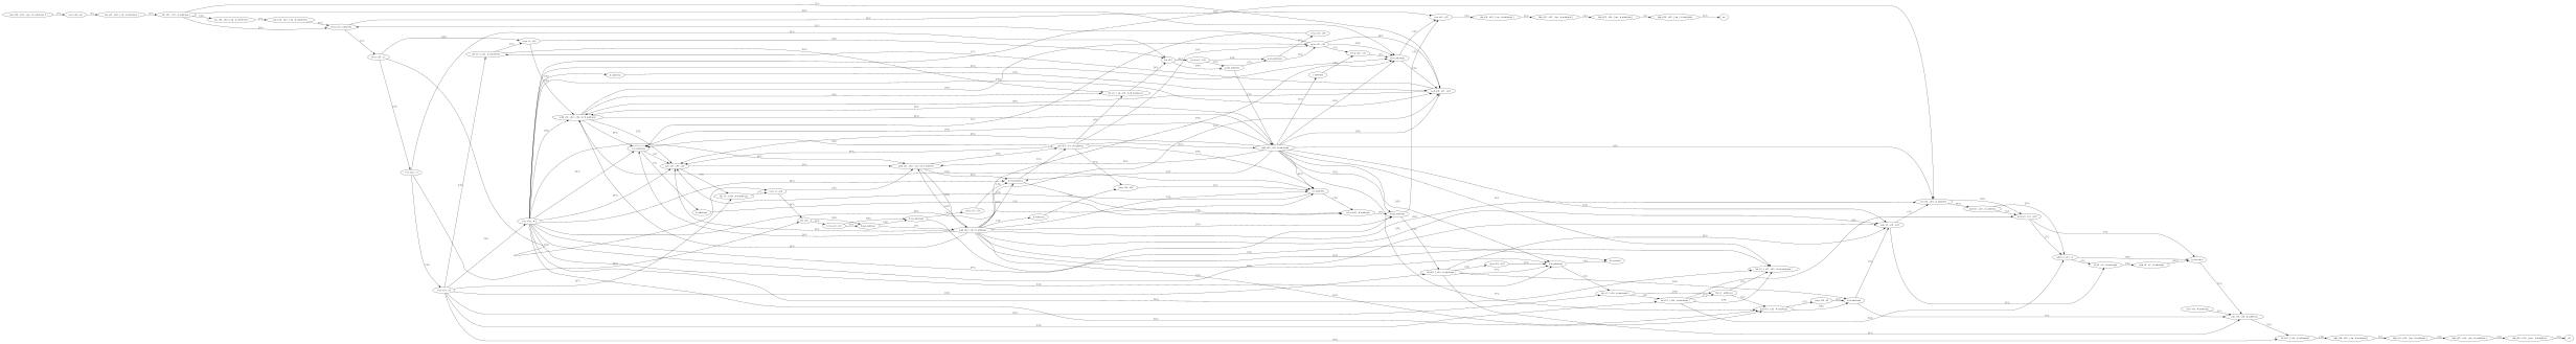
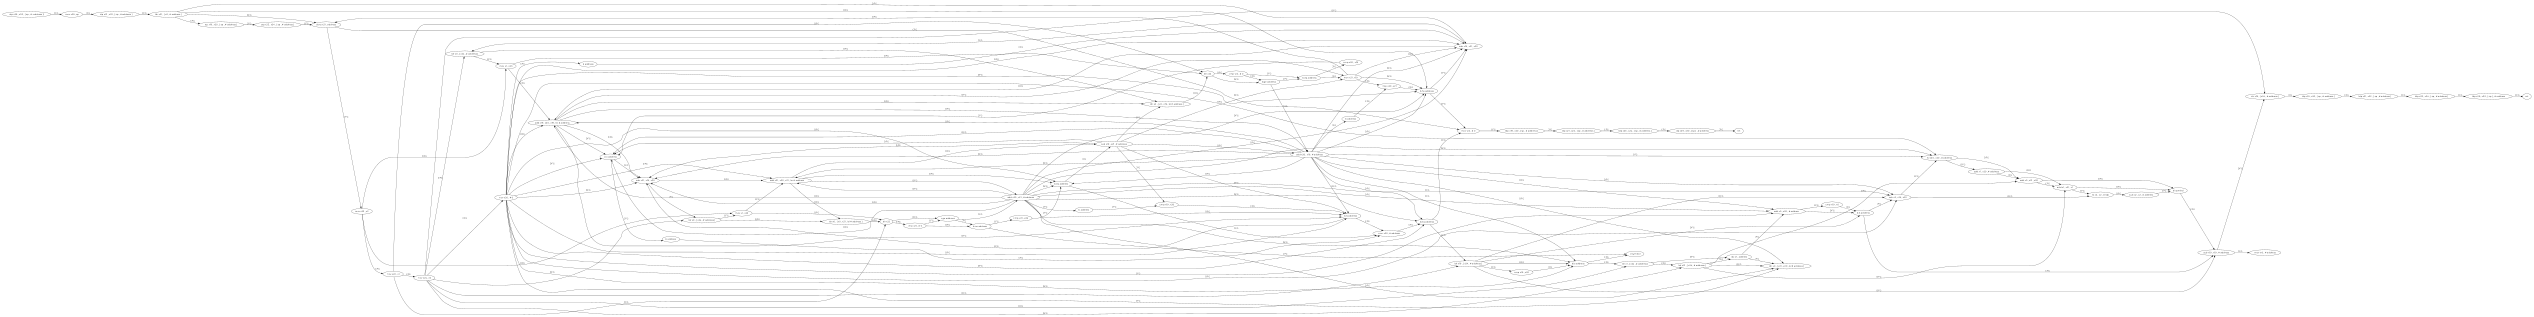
  digraph {
    fontname=Montserrat
    rankdir=LR
    node [fontname=Montserrat]
    edge [fontname=Montserrat]
    n1 [label="stp x29 , x30 , [ sp , #- address ]!"]
    n2 [label="mov x29 , sp"]
    n3 [label="stp x21 , x22 , [ sp , # address ]"]
    n4 [label="ldr x21 , [ x0 , # address ]"]
    n5 [label="stp x19 , x20 , [ sp , # address ]"]
    n6 [label="cbnz x21 , address"]
    n7 [label="sub x19 , x21 , x20"]
    n8 [label="b.hs address"]
    n9 [label="stp x23 , x24 , [ sp , # address ]"]
    n10 [label="mov x23 , x2"]
    n11 [label="mov w0 , # 0"]
    n12 [label="ldr x0 , [ x24 , # address ]"]
    n13 [label="add x19 , x20 , x19 , lsr # address"]
    n14 [label="mov x22 , x1"]
    n15 [label="mov x1 , x23"]
    n16 [label="mov x1 , x23"]
    n17 [label="ldp x19 , x20 , [ sp , # address ]"]
    n18 [label="mov x24 , x0"]
    n19 [label="blr x22"]
    n20 [label="blr x22"]
    n21 [label="add x21 , x20 , x21 , lsr # address"]
    n22 [label="ldp x21 , x22 , [ sp , # address ]"]
    n23 [label="mov x20 , # 0"]
    n24 [label="ldr x0 , [ x24 , # address ]"]
    n25 [label="ldr x19 , [ x24 , # address ]"]
    n26 [label="ldr x1 , [ x24 , # address ]"]
    n27 [label="ldr x21 , [ x24 , # address ]"]
    n28 [label="str x19 , [ x24 , # address ]"]
    n29 [label="cmp w0 , # 0"]
    n30 [label="b.ge address"]
    n31 [label="cmp w0 , # 0"]
    n32 [label="b.ge address"]
    n33 [label="b address"]
    n34 [label="b.lo address"]
    n35 [label="sub x21 , x19 , x20"]
    n36 [label="b.eq address"]
    n37 [label="b.eq address"]
    n38 [label="b.ls address"]
    n39 [label="b.ls address"]
    n40 [label="add x0 , x20 , # address"]
    n41 [label="ldr x0 , [ x21 , x20 , lsl # address ]"]
    n42 [label="sub x2 , x19 , x20"]
    n43 [label="lsl x20 , x20 , # address"]
    n44 [label="ldr x0 , [ x0 , x19 , lsl # address ]"]
+   n45 [label="ldr x0 , [ x0 , x21 , lsl # address ]"]
    n46 [label="cmp x19 , x20"]
    n47 [label="b.ls address"]
    n48 [label="sub x19 , x19 , # address"]
    n49 [label="cbz x1 , address"]
    n50 [label="add x0 , x21 , x20"]
    n51 [label="add x1 , x21 , x1"]
    n52 [label="ldp x19 , x20 , [ sp , # address ]"]
    n53 [label="add x20 , x19 , # address"]
    n54 [label="mov x21 , x19"]
    n55 [label="b address"]
    n56 [label="add x20 , x21 , # address"]
    n57 [label="sub x19 , x21 , # address"]
    n58 [label="cmn x20 , # address"]
    n59 [label="bl symbol"]
    n60 [label="cmp x19 , x0"]
-   n61 [label="lsl x2 , x2 , # address"]
+   n61 [label="lsl x2 , x2 , # ldp"]
    n62 [label="add x1 , x20 , # address"]
    n63 [label="ldp x23 , x24 , [ sp , # address ]"]
    n64 [label="ldp x29 , x30 , [ sp ] , # address"]
    n65 [label=ret]
    n66 [label="b address"]
    n67 [label="cmp x20 , x21"]
    n68 [label="b.eq address"]
    n69 [label="cmp x20 , x19"]
    n70 [label="b address"]
    n71 [label="cmp x19 , x20"]
    n72 [label="b.ne address"]
    n73 [label="cmp x21 , x26"]
    n74 [label="mov w0 , # address"]
    n75 [label="bl symbol"]
    n76 [label="sub x2 , x2 , # address"]
    n77 [label="ldp x21 , x22 , [ sp , # address ]"]
    n78 [label="ldp x23 , x24 , [ sp , # address ]"]
    n79 [label="ldp x29 , x30 , [ sp ] , # address"]
    n80 [label=ret]
    n1 -> n2 [label=CFG]
    n2 -> n3 [label=CFG]
    n3 -> n4 [label=CFG]
    n4 -> n5 [label=CFG]
    n4 -> n6 [label=DFG]
    n4 -> n7 [label=DFG]
    n4 -> n8 [label=DFG]
    n5 -> n9 [label=CFG]
    n6 -> n10 [label=CFG]
    n6 -> n11 [label=CFG]
    n7 -> n12 [label=CFG]
    n7 -> n13 [label=DFG]
    n8 -> n7 [label=CFG]
    n8 -> n11 [label=CFG]
    n9 -> n6 [label=CFG]
    n10 -> n14 [label=CFG]
    n10 -> n15 [label=DFG]
    n10 -> n16 [label=DFG]
    n11 -> n17 [label=CFG]
    n12 -> n15 [label=CFG]
    n12 -> n44 [label=DFG]
    n13 -> n34 [label=DFG]
    n13 -> n35 [label=DFG]
    n13 -> n38 [label=DFG]
    n13 -> n44 [label=DFG]
    n13 -> n53 [label=DFG]
    n13 -> n54 [label=DFG]
    n14 -> n18 [label=CFG]
    n14 -> n19 [label=DFG]
    n14 -> n20 [label=DFG]
    n15 -> n13 [label=CFG]
    n15 -> n19 [label=DFG]
    n16 -> n20 [label=DFG]
    n16 -> n21 [label=CFG]
    n17 -> n22 [label=CFG]
    n18 -> n12 [label=DFG]
    n18 -> n23 [label=CFG]
    n18 -> n24 [label=DFG]
    n18 -> n25 [label=DFG]
    n18 -> n26 [label=DFG]
    n18 -> n27 [label=DFG]
    n18 -> n28 [label=DFG]
    n19 -> n29 [label=DFG]
    n19 -> n30 [label=DFG]
    n20 -> n31 [label=DFG]
    n20 -> n32 [label=DFG]
    n21 -> n37 [label=DFG]
+   n21 -> n45 [label=DFG]
    n21 -> n56 [label=DFG]
    n21 -> n57 [label=DFG]
    n22 -> n63 [label=CFG]
    n23 -> n7 [label=DFG]
    n23 -> n8 [label=DFG]
    n23 -> n13 [label=DFG]
    n23 -> n21 [label=DFG]
    n23 -> n33 [label=CFG]
    n23 -> n34 [label=DFG]
    n23 -> n35 [label=DFG]
    n23 -> n36 [label=DFG]
    n23 -> n37 [label=DFG]
    n23 -> n38 [label=DFG]
    n23 -> n39 [label=DFG]
    n23 -> n40 [label=DFG]
    n23 -> n41 [label=DFG]
    n23 -> n42 [label=DFG]
    n23 -> n43 [label=DFG]
    n24 -> n16 [label=CFG]
+   n24 -> n45 [label=DFG]
    n25 -> n39 [label=DFG]
    n25 -> n42 [label=DFG]
    n25 -> n46 [label=CFG]
    n25 -> n47 [label=DFG]
    n25 -> n48 [label=DFG]
    n26 -> n27 [label=CFG]
    n26 -> n49 [label=DFG]
    n27 -> n41 [label=DFG]
    n27 -> n49 [label=CFG]
    n27 -> n50 [label=DFG]
    n27 -> n51 [label=DFG]
    n28 -> n52 [label=CFG]
    n29 -> n30 [label=CFG]
    n29 -> n68 [label=DFG]
    n30 -> n53 [label=CFG]
    n30 -> n68 [label=CFG]
    n31 -> n32 [label=CFG]
    n31 -> n72 [label=DFG]
    n32 -> n56 [label=CFG]
    n32 -> n72 [label=CFG]
    n33 -> n7 [label=CFG]
    n34 -> n35 [label=CFG]
    n34 -> n55 [label=CFG]
    n35 -> n21 [label=DFG]
    n35 -> n24 [label=CFG]
    n36 -> n11 [label=CFG]
    n36 -> n25 [label=CFG]
    n37 -> n57 [label=CFG]
    n37 -> n58 [label=CFG]
    n38 -> n35 [label=CFG]
    n38 -> n58 [label=CFG]
    n39 -> n26 [label=CFG]
    n39 -> n59 [label=CFG]
    n40 -> n47 [label=DFG]
    n40 -> n60 [label=CFG]
    n42 -> n43 [label=CFG]
    n42 -> n61 [label=DFG]
    n43 -> n50 [label=DFG]
    n43 -> n62 [label=DFG]
    n44 -> n19 [label=DFG]
+   n45 -> n20 [label=DFG]
    n46 -> n39 [label=CFG]
    n47 -> n42 [label=CFG]
    n47 -> n48 [label=CFG]
    n48 -> n28 [label=DFG]
-   n74 -> n48 [label=CFG]
+   n48 -> n74 [label=CFG]
    n49 -> n40 [label=CFG]
    n49 -> n41 [label=CFG]
    n50 -> n51 [label=CFG]
    n50 -> n75 [label=DFG]
    n51 -> n61 [label=CFG]
    n51 -> n75 [label=DFG]
    n52 -> n77 [label=CFG]
    n53 -> n7 [label=DFG]
    n53 -> n8 [label=DFG]
    n53 -> n13 [label=DFG]
    n53 -> n21 [label=DFG]
    n53 -> n34 [label=DFG]
    n53 -> n35 [label=DFG]
    n53 -> n36 [label=DFG]
    n53 -> n37 [label=DFG]
    n53 -> n38 [label=DFG]
    n53 -> n39 [label=DFG]
    n53 -> n40 [label=DFG]
    n53 -> n41 [label=DFG]
    n53 -> n42 [label=DFG]
    n53 -> n43 [label=DFG]
    n53 -> n66 [label=CFG]
    n54 -> n6 [label=DFG]
    n54 -> n7 [label=DFG]
    n54 -> n8 [label=DFG]
    n54 -> n67 [label=CFG]
    n55 -> n58 [label=CFG]
    n56 -> n7 [label=DFG]
    n56 -> n8 [label=DFG]
    n56 -> n13 [label=DFG]
    n56 -> n21 [label=DFG]
    n56 -> n34 [label=DFG]
    n56 -> n35 [label=DFG]
    n56 -> n36 [label=DFG]
    n56 -> n37 [label=DFG]
    n56 -> n38 [label=DFG]
    n56 -> n39 [label=DFG]
    n56 -> n40 [label=DFG]
    n56 -> n41 [label=DFG]
    n56 -> n42 [label=DFG]
    n56 -> n43 [label=DFG]
    n56 -> n70 [label=CFG]
    n57 -> n34 [label=DFG]
    n57 -> n35 [label=DFG]
    n57 -> n38 [label=DFG]
    n57 -> n44 [label=DFG]
    n57 -> n53 [label=DFG]
    n57 -> n54 [label=DFG]
    n57 -> n71 [label=CFG]
    n58 -> n36 [label=CFG]
    n60 -> n47 [label=CFG]
    n61 -> n76 [label=DFG]
    n62 -> n50 [label=CFG]
    n62 -> n51 [label=DFG]
    n63 -> n64 [label=CFG]
    n64 -> n65 [label=CFG]
    n66 -> n67 [label=CFG]
    n67 -> n8 [label=CFG]
    n68 -> n54 [label=CFG]
    n68 -> n69 [label=CFG]
    n69 -> n34 [label=CFG]
    n70 -> n71 [label=CFG]
    n71 -> n38 [label=CFG]
    n72 -> n59 [label=CFG]
    n72 -> n73 [label=CFG]
    n73 -> n37 [label=CFG]
    n75 -> n48 [label=CFG]
    n76 -> n75 [label=DFG]
    n77 -> n78 [label=CFG]
    n78 -> n79 [label=CFG]
    n79 -> n80 [label=CFG]
  }
